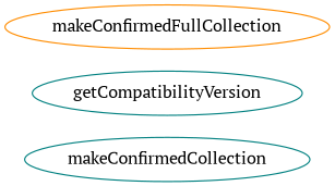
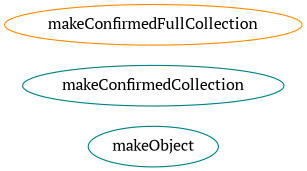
  digraph {
    rankdir=LR
    fontname="PT Serif"
    node [color=teal fontname="PT Serif"]
+   makeObject
    makeConfirmedCollection
-   getCompatibilityVersion
    makeConfirmedFullCollection [color=darkorange]
  }
